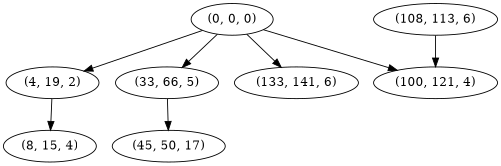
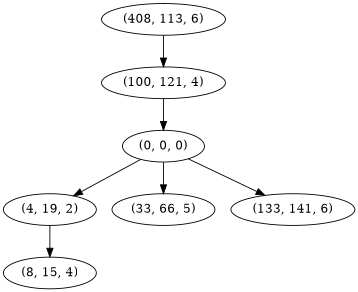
  digraph {
    "(0, 0, 0)"
    "(4, 19, 2)"
    "(33, 66, 5)"
    "(100, 121, 4)"
    "(133, 141, 6)"
    "(8, 15, 4)"
-   "(45, 50, 17)"
-   "(108, 113, 6)"
+   "(108, 113, 6)" [label="(408, 113, 6)"]
    "(0, 0, 0)" -> "(4, 19, 2)"
    "(0, 0, 0)" -> "(33, 66, 5)"
-   "(0, 0, 0)" -> "(100, 121, 4)"
+   "(100, 121, 4)" -> "(0, 0, 0)"
    "(0, 0, 0)" -> "(133, 141, 6)"
    "(4, 19, 2)" -> "(8, 15, 4)"
-   "(33, 66, 5)" -> "(45, 50, 17)"
    "(108, 113, 6)" -> "(100, 121, 4)"
  }
